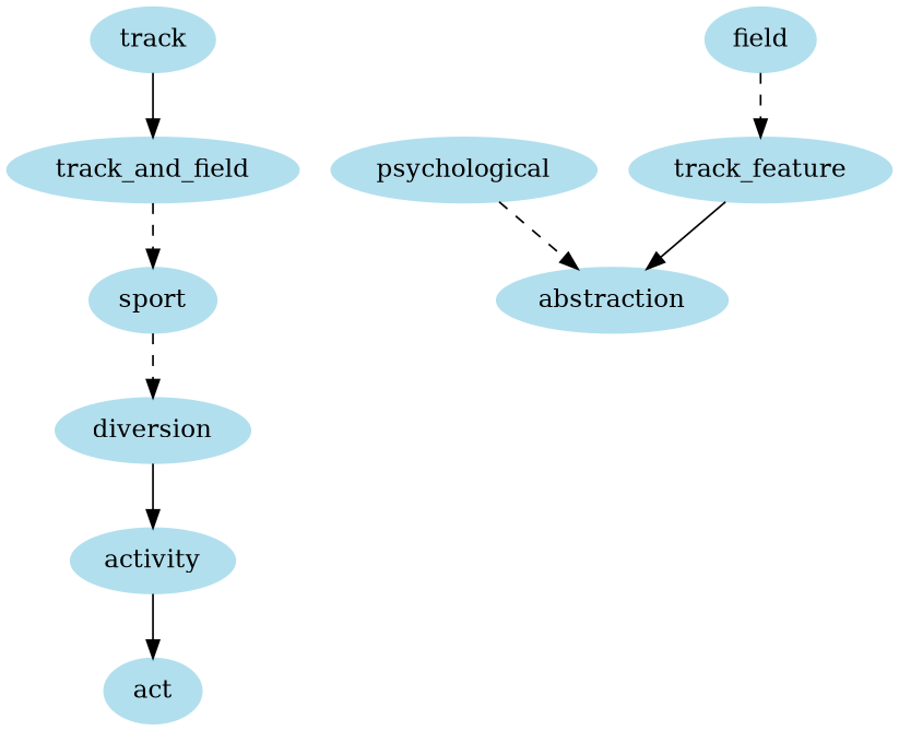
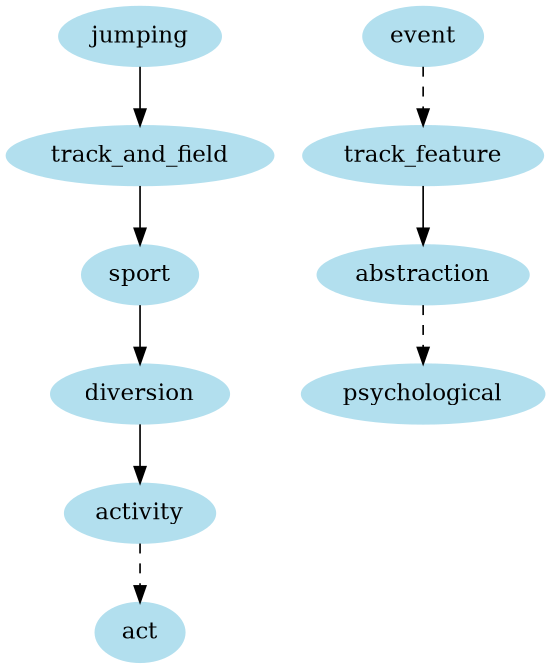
  digraph {
    fontname="DejaVu Serif"
    node [color=lightblue2 fontname="DejaVu Serif" style=filled]
    edge [fontname="DejaVu Serif" style=solid]
-   jumping [label=track]
+   jumping
    track_and_field
    sport
    diversion
    activity
    act
    n7 [label=track_feature]
-   event [label=field]
+   event
    abstraction
    n10 [label=psychological]
    jumping -> track_and_field
-   track_and_field -> sport [style=dashed]
-   sport -> diversion [style=dashed]
+   track_and_field -> sport
+   sport -> diversion
    diversion -> activity
-   activity -> act
+   activity -> act [style=dashed]
    n7 -> abstraction
    event -> n7 [style=dashed]
-   n10 -> abstraction [style=dashed]
+   abstraction -> n10 [style=dashed]
  }
